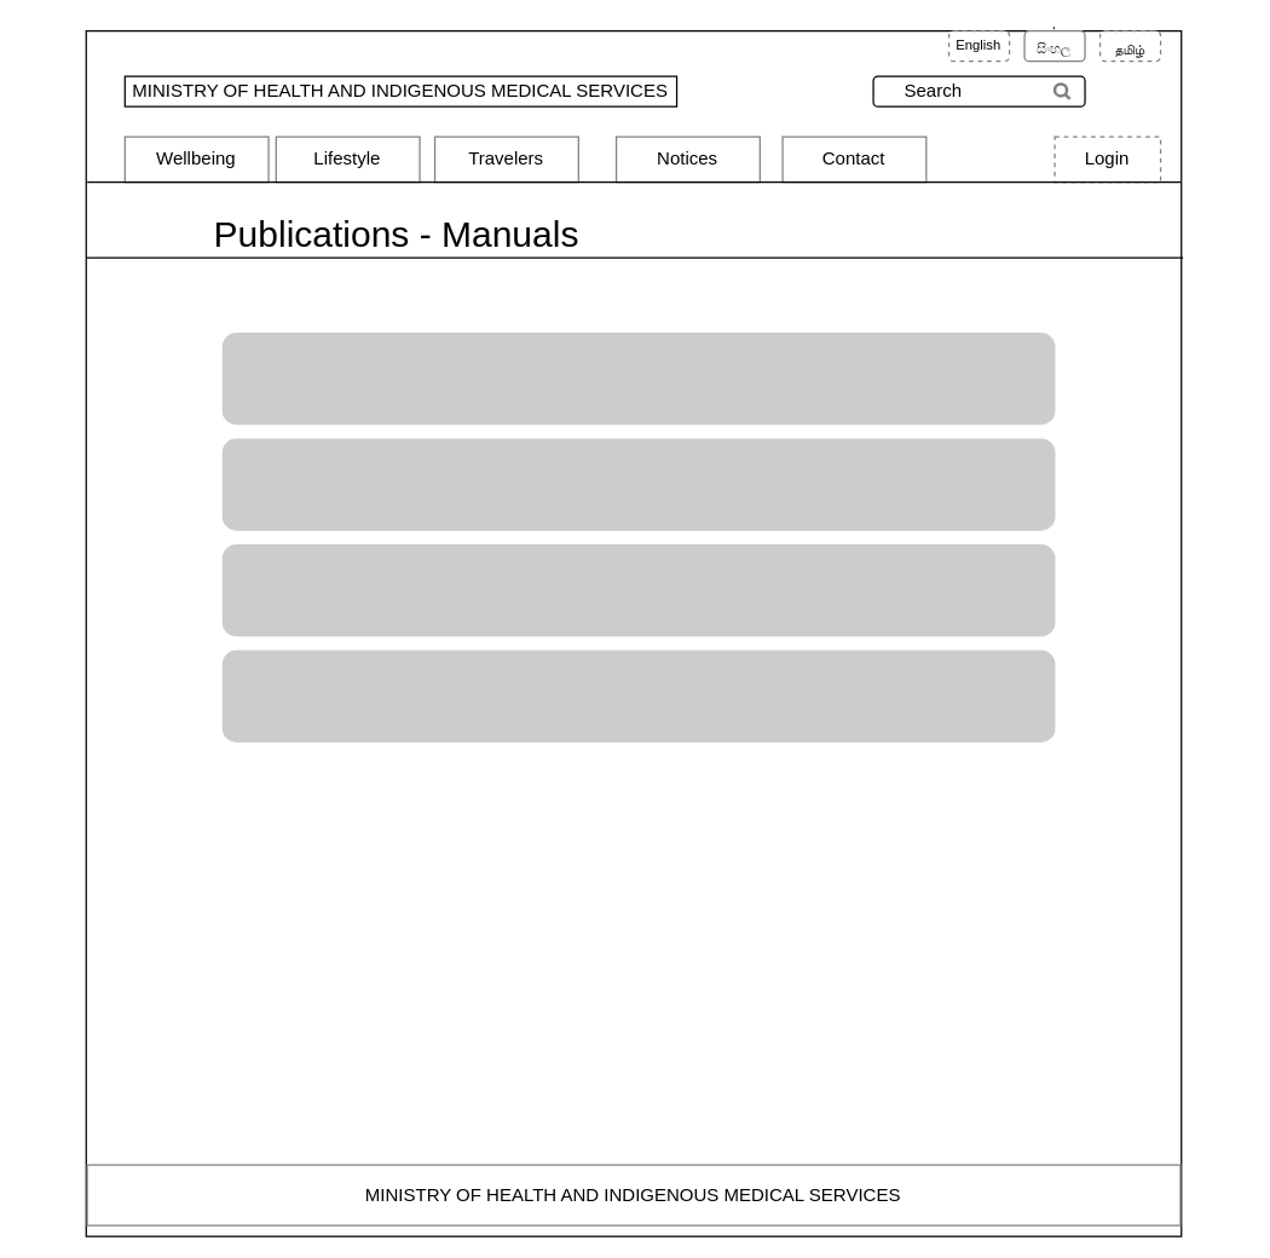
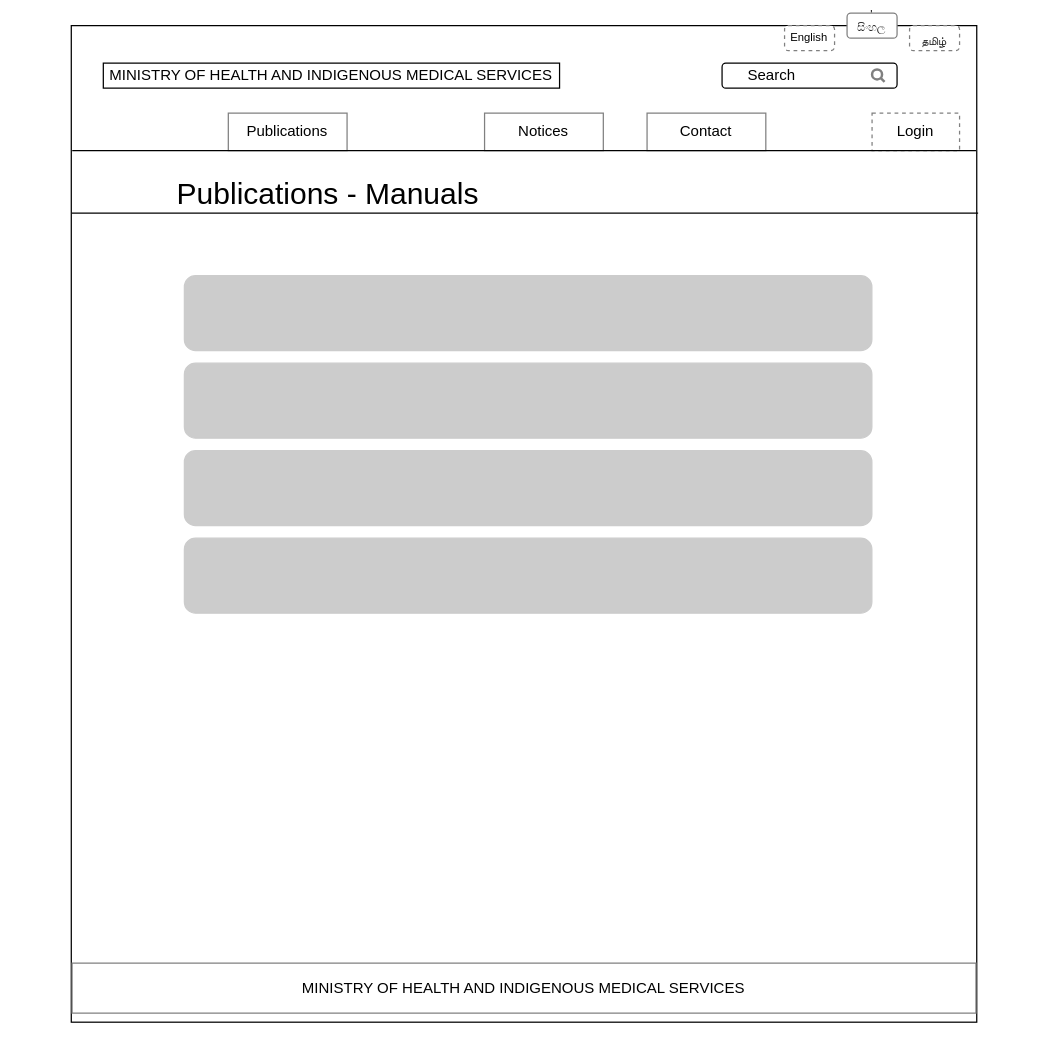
  <mxCell id="0" />
  <mxCell id="1" parent="0" />
  <mxCell id="2" value="" style="rounded=0;whiteSpace=wrap;html=1;rotation=90;textDirection=rtl;labelPosition=left;verticalLabelPosition=middle;align=right;verticalAlign=middle;" parent="1" vertex="1"><mxGeometry x="20.09" y="56.43" width="797.25" height="724.37" as="geometry" /></mxCell>
  <mxCell id="3" value="MINISTRY OF HEALTH AND INDIGENOUS MEDICAL SERVICES" style="rounded=0;whiteSpace=wrap;html=1;" parent="1" vertex="1"><mxGeometry x="82.15" y="50" width="365" height="20" as="geometry" /></mxCell>
  <mxCell id="4" value="" style="rounded=1;whiteSpace=wrap;html=1;comic=0;shadow=0;glass=0;" parent="1" vertex="1"><mxGeometry x="577.15" y="50" width="140" height="20" as="geometry" /></mxCell>
  <mxCell id="5" value="" style="html=1;verticalLabelPosition=bottom;align=center;labelBackgroundColor=#ffffff;verticalAlign=top;strokeWidth=2;strokeColor=#808080;shadow=0;dashed=0;shape=mxgraph.ios7.icons.looking_glass;glass=0;comic=0;" parent="1" vertex="1"><mxGeometry x="697.15" y="55" width="10" height="10" as="geometry" /></mxCell>
  <mxCell id="6" value="Search" style="text;html=1;strokeColor=none;fillColor=none;align=center;verticalAlign=middle;whiteSpace=wrap;rounded=0;shadow=0;glass=0;comic=0;" parent="1" vertex="1"><mxGeometry x="597.15" y="50" width="40" height="20" as="geometry" /></mxCell>
- <mxCell id="7" value="Wellbeing" style="rounded=0;whiteSpace=wrap;html=1;shadow=0;glass=0;comic=0;strokeColor=#808080;" parent="1" vertex="1"><mxGeometry x="82.15" y="90" width="95" height="30" as="geometry" /></mxCell>
- <mxCell id="8" value="Lifestyle" style="rounded=0;whiteSpace=wrap;html=1;shadow=0;glass=0;comic=0;strokeColor=#808080;" parent="1" vertex="1"><mxGeometry x="182.15" y="90" width="95" height="30" as="geometry" /></mxCell>
- <mxCell id="9" value="Travelers" style="rounded=0;whiteSpace=wrap;html=1;shadow=0;glass=0;comic=0;strokeColor=#808080;" parent="1" vertex="1"><mxGeometry x="287.15" y="90" width="95" height="30" as="geometry" /></mxCell>
- <mxCell id="10" value="Notices" style="rounded=0;whiteSpace=wrap;html=1;shadow=0;glass=0;comic=0;strokeColor=#808080;" parent="1" vertex="1"><mxGeometry x="407.15" y="90" width="95" height="30" as="geometry" /></mxCell>
+ <mxCell id="8" value="Publications" style="rounded=0;whiteSpace=wrap;html=1;shadow=0;glass=0;comic=0;strokeColor=#808080;" parent="1" vertex="1"><mxGeometry x="182.15" y="90" width="95" height="30" as="geometry" /></mxCell>
+ <mxCell id="10" value="Notices" style="rounded=0;whiteSpace=wrap;html=1;shadow=0;glass=0;comic=0;strokeColor=#808080;" parent="1" vertex="1"><mxGeometry x="387.15" y="90" width="95" height="30" as="geometry" /></mxCell>
  <mxCell id="11" value="Contact" style="rounded=0;whiteSpace=wrap;html=1;shadow=0;glass=0;comic=0;strokeColor=#808080;" parent="1" vertex="1"><mxGeometry x="517.15" y="90" width="95" height="30" as="geometry" /></mxCell>
  <mxCell id="12" value="Login" style="rounded=0;whiteSpace=wrap;html=1;shadow=0;glass=0;comic=0;strokeColor=#808080;dashed=1;" parent="1" vertex="1"><mxGeometry x="697.15" y="90" width="70" height="30" as="geometry" /></mxCell>
  <mxCell id="13" value="English" style="rounded=1;whiteSpace=wrap;html=1;shadow=0;glass=0;comic=0;strokeColor=#808080;fontSize=9;dashed=1;" parent="1" vertex="1"><mxGeometry x="627.15" y="20" width="40" height="20" as="geometry" /></mxCell>
- <mxCell id="14" value="'&lt;br style=&quot;white-space: normal; font-size: 9px;&quot;&gt;&lt;span style=&quot;color: rgb(34, 34, 34); font-family: arial, sans-serif; text-align: left; white-space: pre-wrap; font-size: 9px;&quot;&gt;සිංහල&lt;/span&gt;" style="rounded=1;whiteSpace=wrap;html=1;shadow=0;glass=0;comic=0;strokeColor=#808080;perimeterSpacing=0;strokeWidth=1;verticalAlign=bottom;fontSize=9;" parent="1" vertex="1"><mxGeometry x="677.15" y="20" width="40" height="20" as="geometry" /></mxCell>
+ <mxCell id="14" value="'&lt;br style=&quot;white-space: normal; font-size: 9px;&quot;&gt;&lt;span style=&quot;color: rgb(34, 34, 34); font-family: arial, sans-serif; text-align: left; white-space: pre-wrap; font-size: 9px;&quot;&gt;සිංහල&lt;/span&gt;" style="rounded=1;whiteSpace=wrap;html=1;shadow=0;glass=0;comic=0;strokeColor=#808080;perimeterSpacing=0;strokeWidth=1;verticalAlign=bottom;fontSize=9;" parent="1" vertex="1"><mxGeometry x="677.15" y="10" width="40" height="20" as="geometry" /></mxCell>
  <mxCell id="15" value="&lt;br style=&quot;font-size: 9px;&quot;&gt;&lt;span style=&quot;color: rgb(34 , 34 , 34) ; font-family: &amp;quot;arial&amp;quot; , sans-serif ; text-align: left ; white-space: pre-wrap ; font-size: 9px&quot;&gt;தமிழ்&lt;/span&gt;" style="rounded=1;whiteSpace=wrap;html=1;shadow=0;glass=0;comic=0;strokeColor=#808080;perimeterSpacing=0;strokeWidth=1;verticalAlign=bottom;fontSize=9;spacing=1;dashed=1;" parent="1" vertex="1"><mxGeometry x="727.15" y="20" width="40" height="20" as="geometry" /></mxCell>
  <mxCell id="16" value="&lt;span style=&quot;font-size: 12px ; white-space: normal&quot;&gt;MINISTRY OF HEALTH AND INDIGENOUS MEDICAL SERVICES&lt;/span&gt;" style="rounded=0;whiteSpace=wrap;html=1;shadow=0;glass=0;comic=0;strokeColor=#808080;strokeWidth=1;fontSize=9;align=center;" parent="1" vertex="1"><mxGeometry x="57.15" y="770" width="723.13" height="40" as="geometry" /></mxCell>
  <mxCell id="17" value="" style="endArrow=none;html=1;" parent="1" edge="1"><mxGeometry width="50" height="50" relative="1" as="geometry"><mxPoint x="57.28" y="120" as="sourcePoint" /><mxPoint x="780.28" y="120" as="targetPoint" /></mxGeometry></mxCell>
  <mxCell id="18" value="" style="endArrow=none;html=1;" parent="1" edge="1"><mxGeometry width="50" height="50" relative="1" as="geometry"><mxPoint x="57" y="170" as="sourcePoint" /><mxPoint x="782" y="170" as="targetPoint" /></mxGeometry></mxCell>
  <mxCell id="19" value="&lt;font style=&quot;font-size: 24px&quot;&gt;Publications - Manuals&lt;/font&gt;" style="text;html=1;strokeColor=none;fillColor=none;align=center;verticalAlign=middle;whiteSpace=wrap;rounded=0;" parent="1" vertex="1"><mxGeometry x="102" y="130" width="320" height="50" as="geometry" /></mxCell>
  <mxCell id="20" value="" style="rounded=1;whiteSpace=wrap;html=1;strokeColor=#CCCCCC;fillColor=#CCCCCC;" parent="1" vertex="1"><mxGeometry x="147" y="220" width="550" height="60" as="geometry" /></mxCell>
  <mxCell id="21" value="" style="rounded=1;whiteSpace=wrap;html=1;strokeColor=#CCCCCC;fillColor=#CCCCCC;" parent="1" vertex="1"><mxGeometry x="147" y="290" width="550" height="60" as="geometry" /></mxCell>
  <mxCell id="22" value="" style="rounded=1;whiteSpace=wrap;html=1;strokeColor=#CCCCCC;fillColor=#CCCCCC;" parent="1" vertex="1"><mxGeometry x="147" y="360" width="550" height="60" as="geometry" /></mxCell>
  <mxCell id="23" value="" style="rounded=1;whiteSpace=wrap;html=1;strokeColor=#CCCCCC;fillColor=#CCCCCC;" parent="1" vertex="1"><mxGeometry x="147" y="430" width="550" height="60" as="geometry" /></mxCell>
